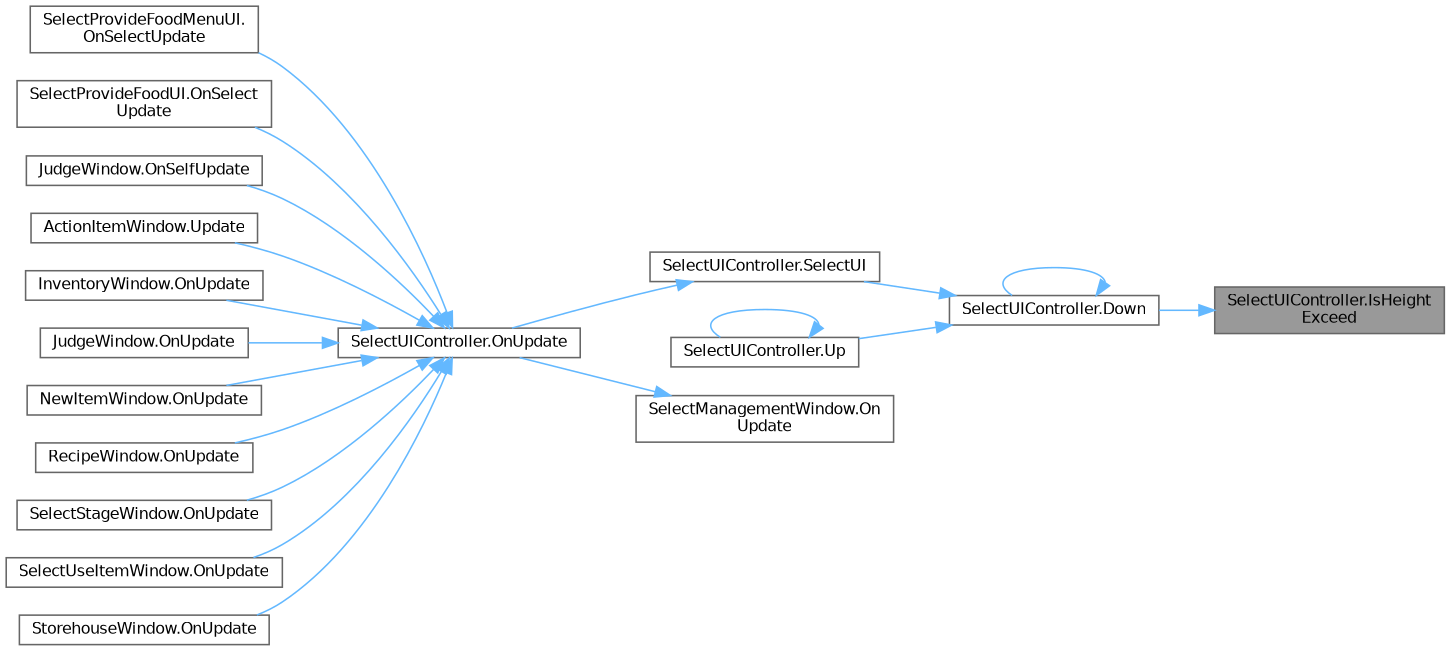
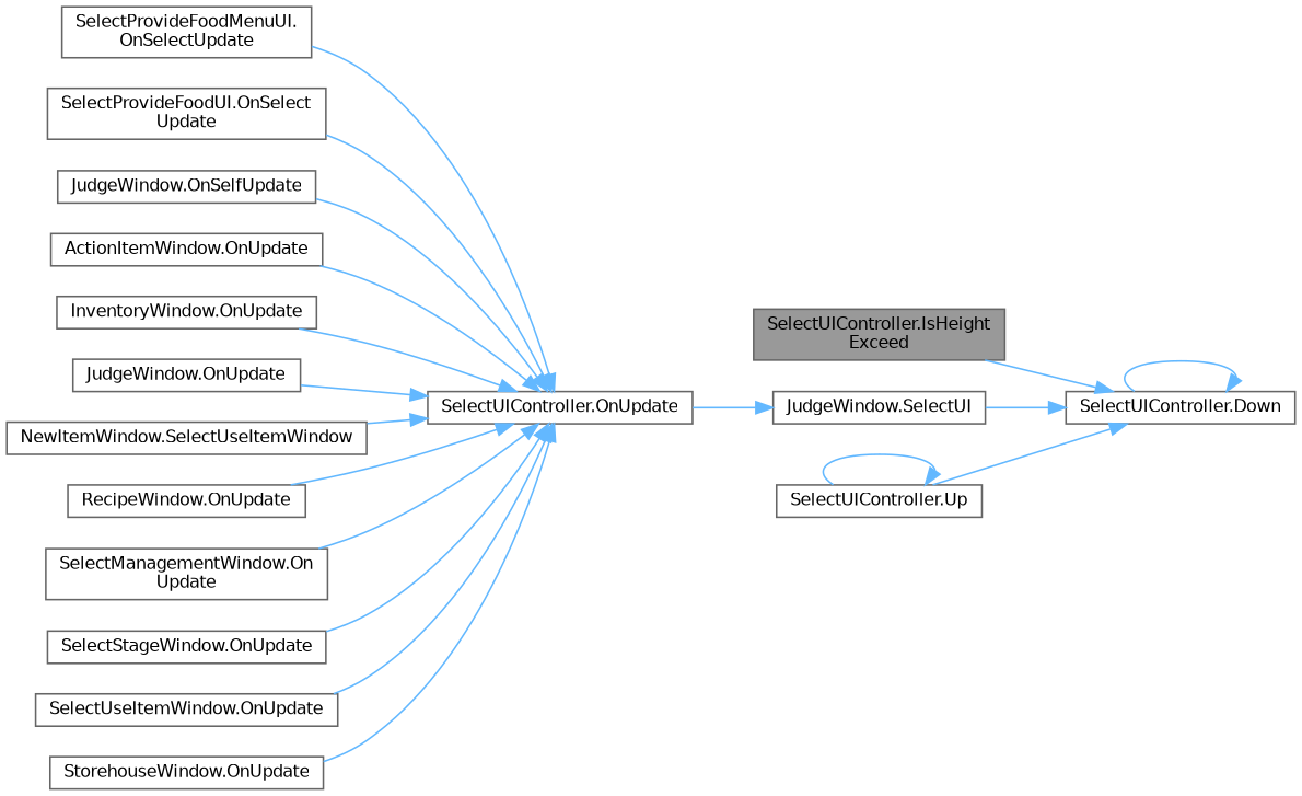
  digraph {
    rankdir=RL
    node [color=grey40 fillcolor=white fontname=Helvetica fontsize=10 shape=box style=filled]
    edge [color=steelblue1 dir=back fontname=Helvetica fontsize=10 labelfontname=Helvetica labelfontsize=10 style=solid]
    n1 [color=gray40 fillcolor=grey60 fontcolor=black height=0.2 label="SelectUIController.IsHeight\lExceed" width=0.4]
    n2 [height=0.2 label="SelectUIController.Down" width=0.4]
-   n3 [height=0.2 label="SelectUIController.SelectUI" width=0.4]
+   n3 [height=0.2 label="JudgeWindow.SelectUI" width=0.4]
    n4 [height=0.2 label="SelectUIController.Up" width=0.4]
    n5 [height=0.2 label="SelectUIController.OnUpdate" width=0.4]
    n6 [height=0.2 label="SelectProvideFoodMenuUI.\lOnSelectUpdate" width=0.4]
    n7 [height=0.2 label="SelectProvideFoodUI.OnSelect\lUpdate" width=0.4]
    n8 [height=0.2 label="JudgeWindow.OnSelfUpdate" width=0.4]
-   n9 [height=0.2 label="ActionItemWindow.Update" width=0.4]
+   n9 [height=0.2 label="ActionItemWindow.OnUpdate" width=0.4]
    n10 [height=0.2 label="InventoryWindow.OnUpdate" width=0.4]
    n11 [height=0.2 label="JudgeWindow.OnUpdate" width=0.4]
-   n12 [height=0.2 label="NewItemWindow.OnUpdate" width=0.4]
+   n12 [height=0.2 label="NewItemWindow.SelectUseItemWindow" width=0.4]
    n13 [height=0.2 label="RecipeWindow.OnUpdate" width=0.4]
    n14 [height=0.2 label="SelectManagementWindow.On\lUpdate" width=0.4]
    n15 [height=0.2 label="SelectStageWindow.OnUpdate" width=0.4]
    n16 [height=0.2 label="SelectUseItemWindow.OnUpdate" width=0.4]
    n17 [height=0.2 label="StorehouseWindow.OnUpdate" width=0.4]
-   n1 -> n2
+   n2 -> n1
    n2 -> n2
    n2 -> n3
    n2 -> n4
    n3 -> n5
    n4 -> n4
    n5 -> n6
    n5 -> n7
    n5 -> n8
    n5 -> n9
    n5 -> n10
    n5 -> n11
    n5 -> n12
    n5 -> n13
-   n14 -> n5
+   n5 -> n14
    n5 -> n15
    n5 -> n16
    n5 -> n17
  }
